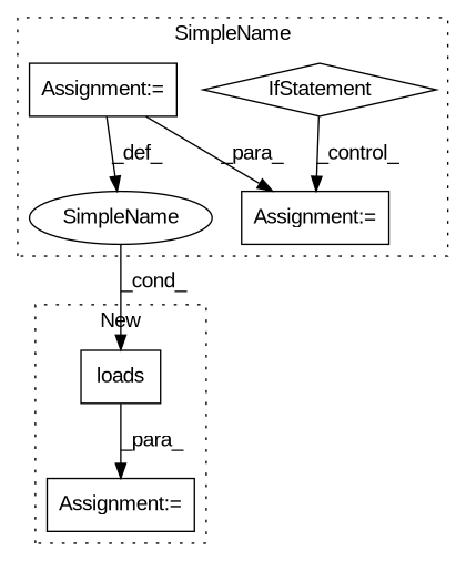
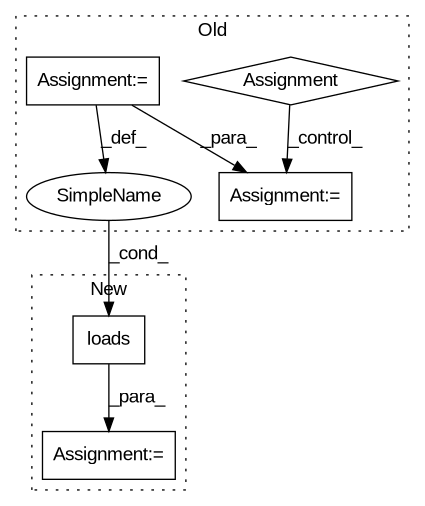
  digraph {
    fontname="Liberation Sans"
    node [a=7 fontname="Liberation Sans" l=1 shape=box]
    edge [fontname="Liberation Sans"]
-   n1 [a=25 l="4,2" label=IfStatement s="7233,7261" shape=diamond]
+   n1 [a=25 l="4,2" label=Assignment s="7233,7261" shape=diamond]
    n2 [label="Assignment:=" s=7277]
    n3 [a=42 label=SimpleName shape=ellipse l=""]
    n4 [l=6 label="Assignment:=" s=7123]
    n5 [a=32 l="6,1" label=loads s="8061,8075"]
    n6 [label="Assignment:=" s=8268]
    subgraph cluster_1 {
-     label=SimpleName
+     label=Old
      style=dotted
      n1
      n2
      n3
      n4
    }
    subgraph cluster_2 {
      label=New
      style=dotted
      n5
      n6
    }
    n1 -> n2 [label=_control_]
    n3 -> n5 [label=_cond_]
    n4 -> n2 [label=_para_]
    n4 -> n3 [label=_def_]
    n5 -> n6 [label=_para_]
  }
